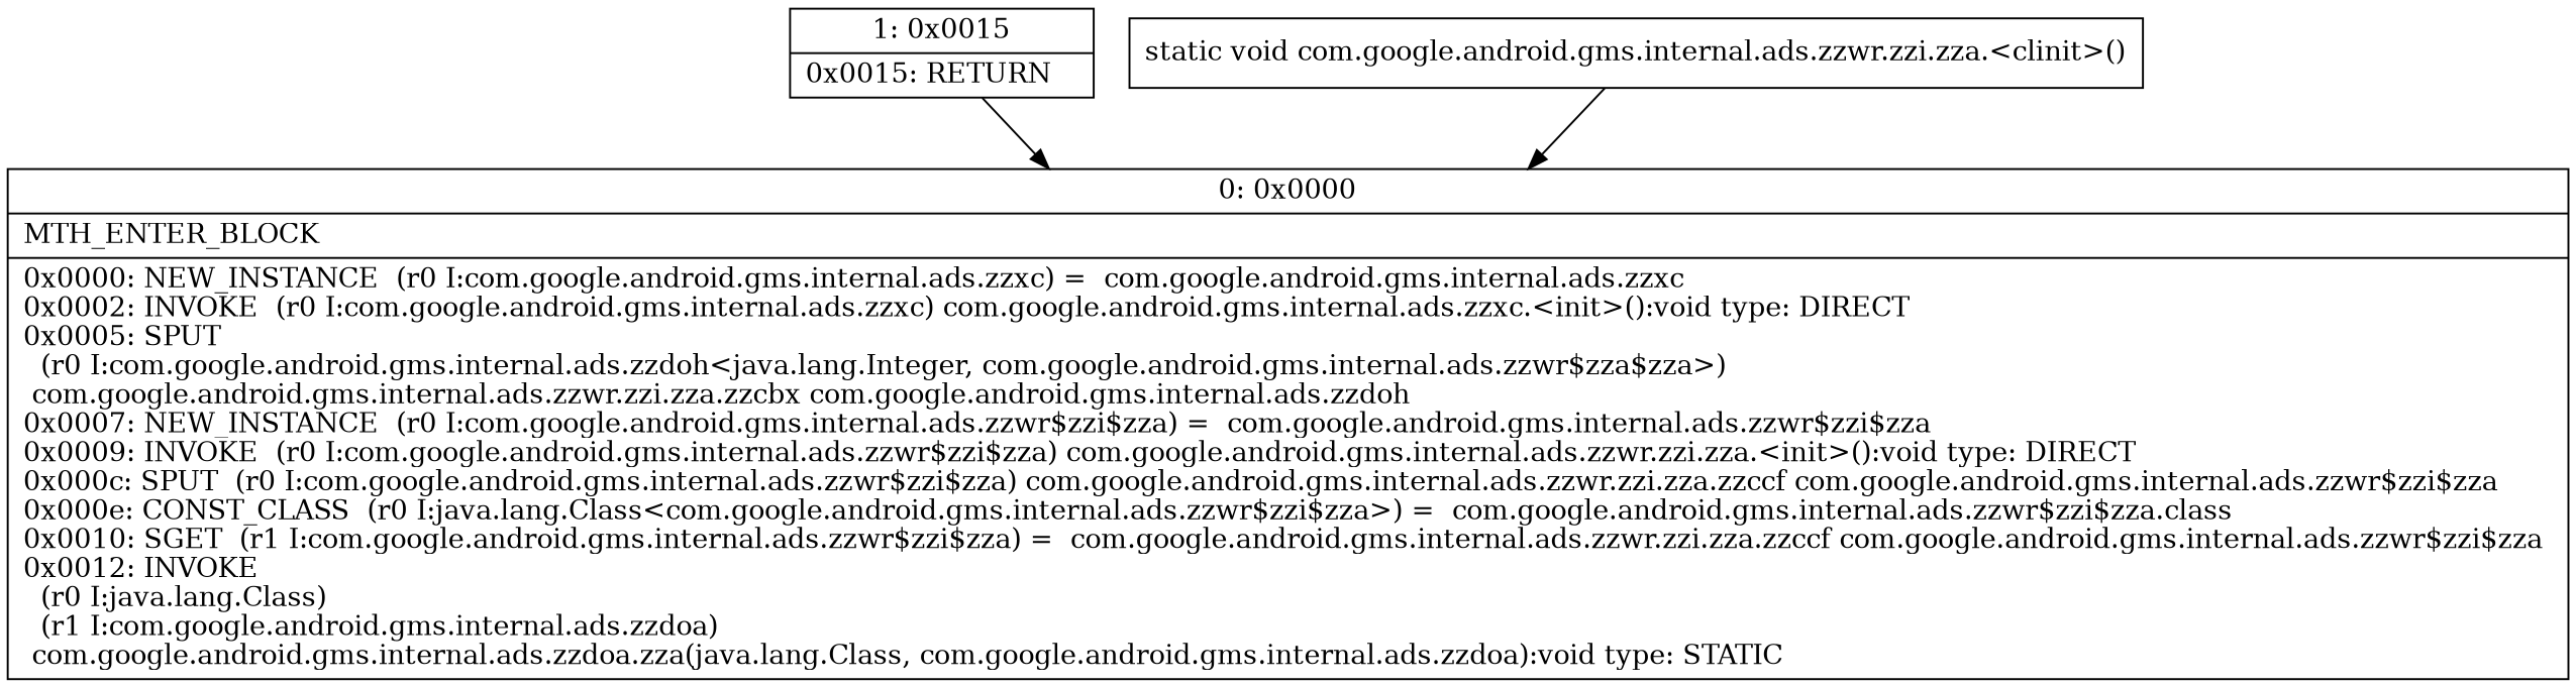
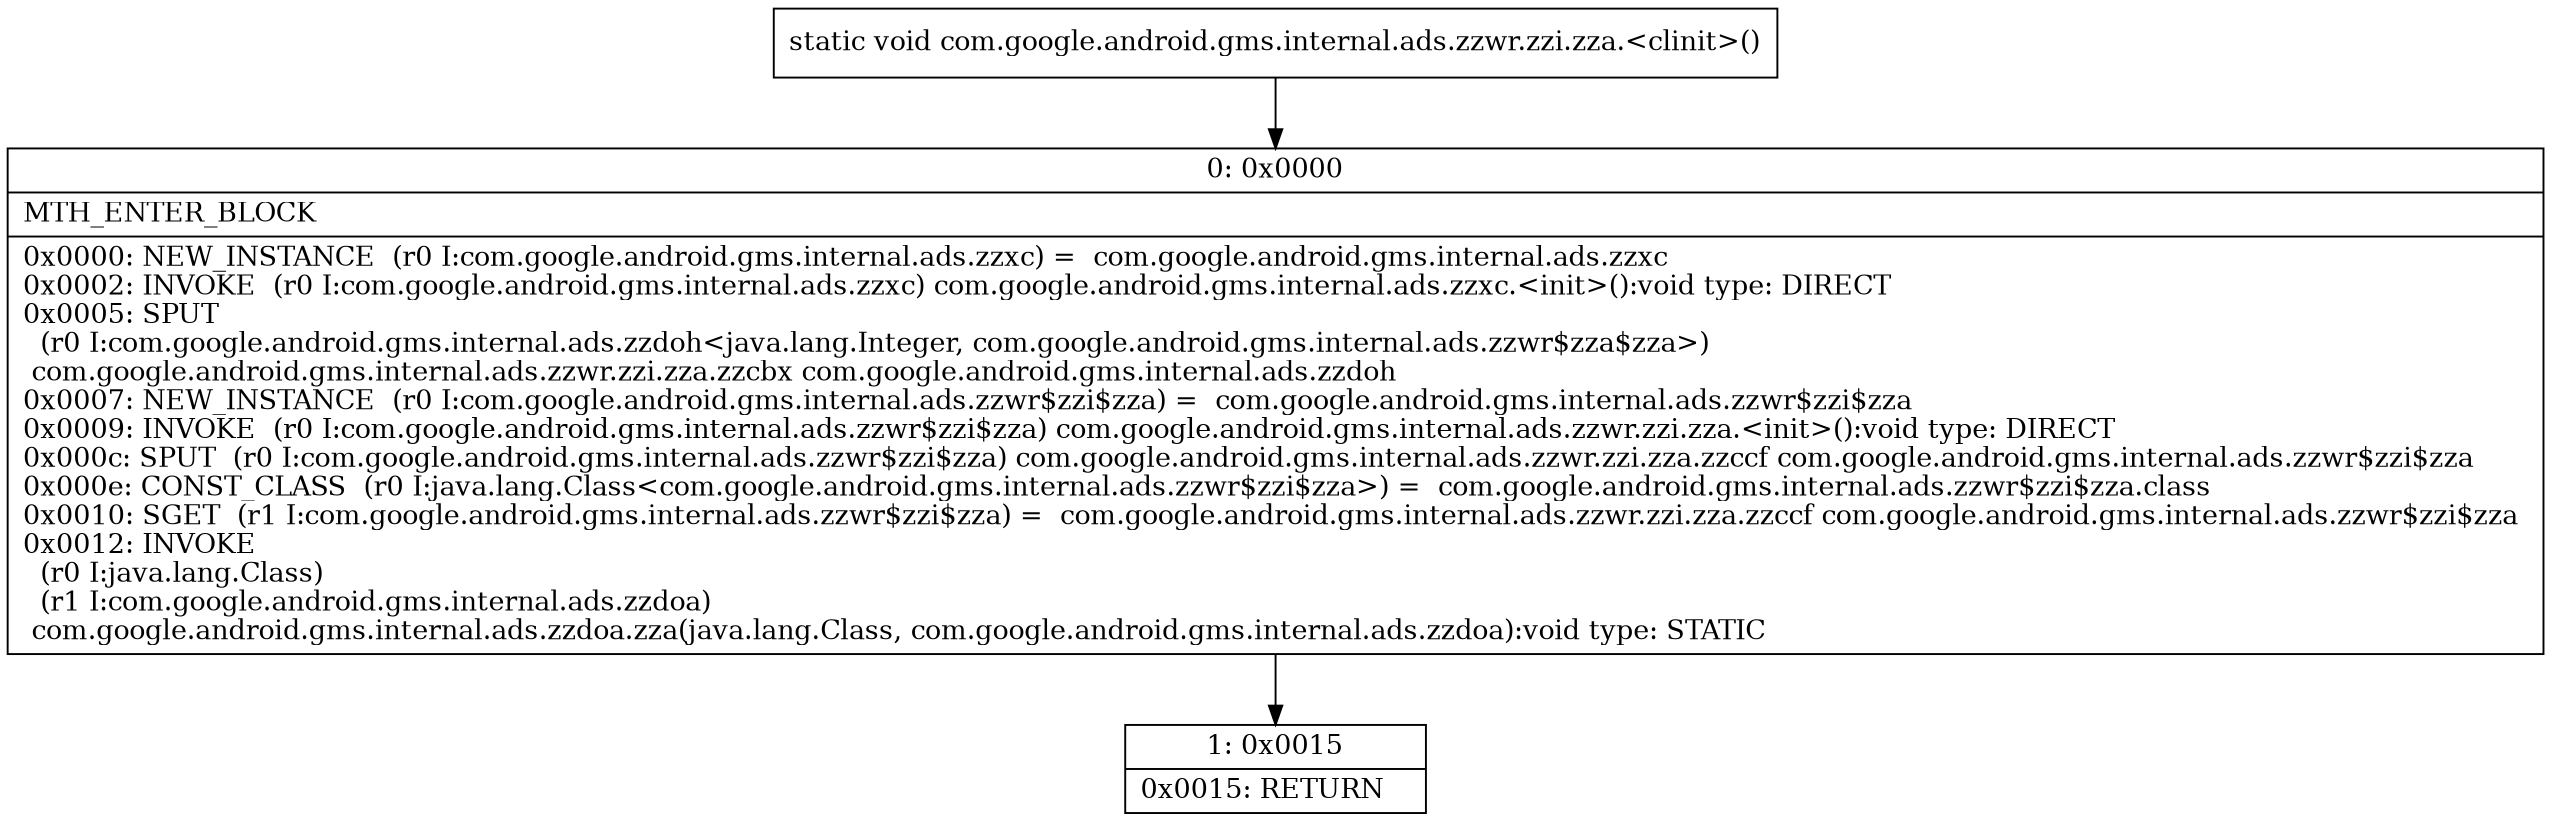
  digraph {
    node [shape=record]
    n1 [label="{0\:\ 0x0000|MTH_ENTER_BLOCK\l|0x0000: NEW_INSTANCE  (r0 I:com.google.android.gms.internal.ads.zzxc) =  com.google.android.gms.internal.ads.zzxc \l0x0002: INVOKE  (r0 I:com.google.android.gms.internal.ads.zzxc) com.google.android.gms.internal.ads.zzxc.\<init\>():void type: DIRECT \l0x0005: SPUT  \l  (r0 I:com.google.android.gms.internal.ads.zzdoh\<java.lang.Integer, com.google.android.gms.internal.ads.zzwr$zza$zza\>)\l com.google.android.gms.internal.ads.zzwr.zzi.zza.zzcbx com.google.android.gms.internal.ads.zzdoh \l0x0007: NEW_INSTANCE  (r0 I:com.google.android.gms.internal.ads.zzwr$zzi$zza) =  com.google.android.gms.internal.ads.zzwr$zzi$zza \l0x0009: INVOKE  (r0 I:com.google.android.gms.internal.ads.zzwr$zzi$zza) com.google.android.gms.internal.ads.zzwr.zzi.zza.\<init\>():void type: DIRECT \l0x000c: SPUT  (r0 I:com.google.android.gms.internal.ads.zzwr$zzi$zza) com.google.android.gms.internal.ads.zzwr.zzi.zza.zzccf com.google.android.gms.internal.ads.zzwr$zzi$zza \l0x000e: CONST_CLASS  (r0 I:java.lang.Class\<com.google.android.gms.internal.ads.zzwr$zzi$zza\>) =  com.google.android.gms.internal.ads.zzwr$zzi$zza.class \l0x0010: SGET  (r1 I:com.google.android.gms.internal.ads.zzwr$zzi$zza) =  com.google.android.gms.internal.ads.zzwr.zzi.zza.zzccf com.google.android.gms.internal.ads.zzwr$zzi$zza \l0x0012: INVOKE  \l  (r0 I:java.lang.Class)\l  (r1 I:com.google.android.gms.internal.ads.zzdoa)\l com.google.android.gms.internal.ads.zzdoa.zza(java.lang.Class, com.google.android.gms.internal.ads.zzdoa):void type: STATIC \l}"]
    n2 [label="{1\:\ 0x0015|0x0015: RETURN   \l}"]
    n3 [label="{static void com.google.android.gms.internal.ads.zzwr.zzi.zza.\<clinit\>() }"]
-   n2 -> n1
+   n1 -> n2
    n3 -> n1
  }
